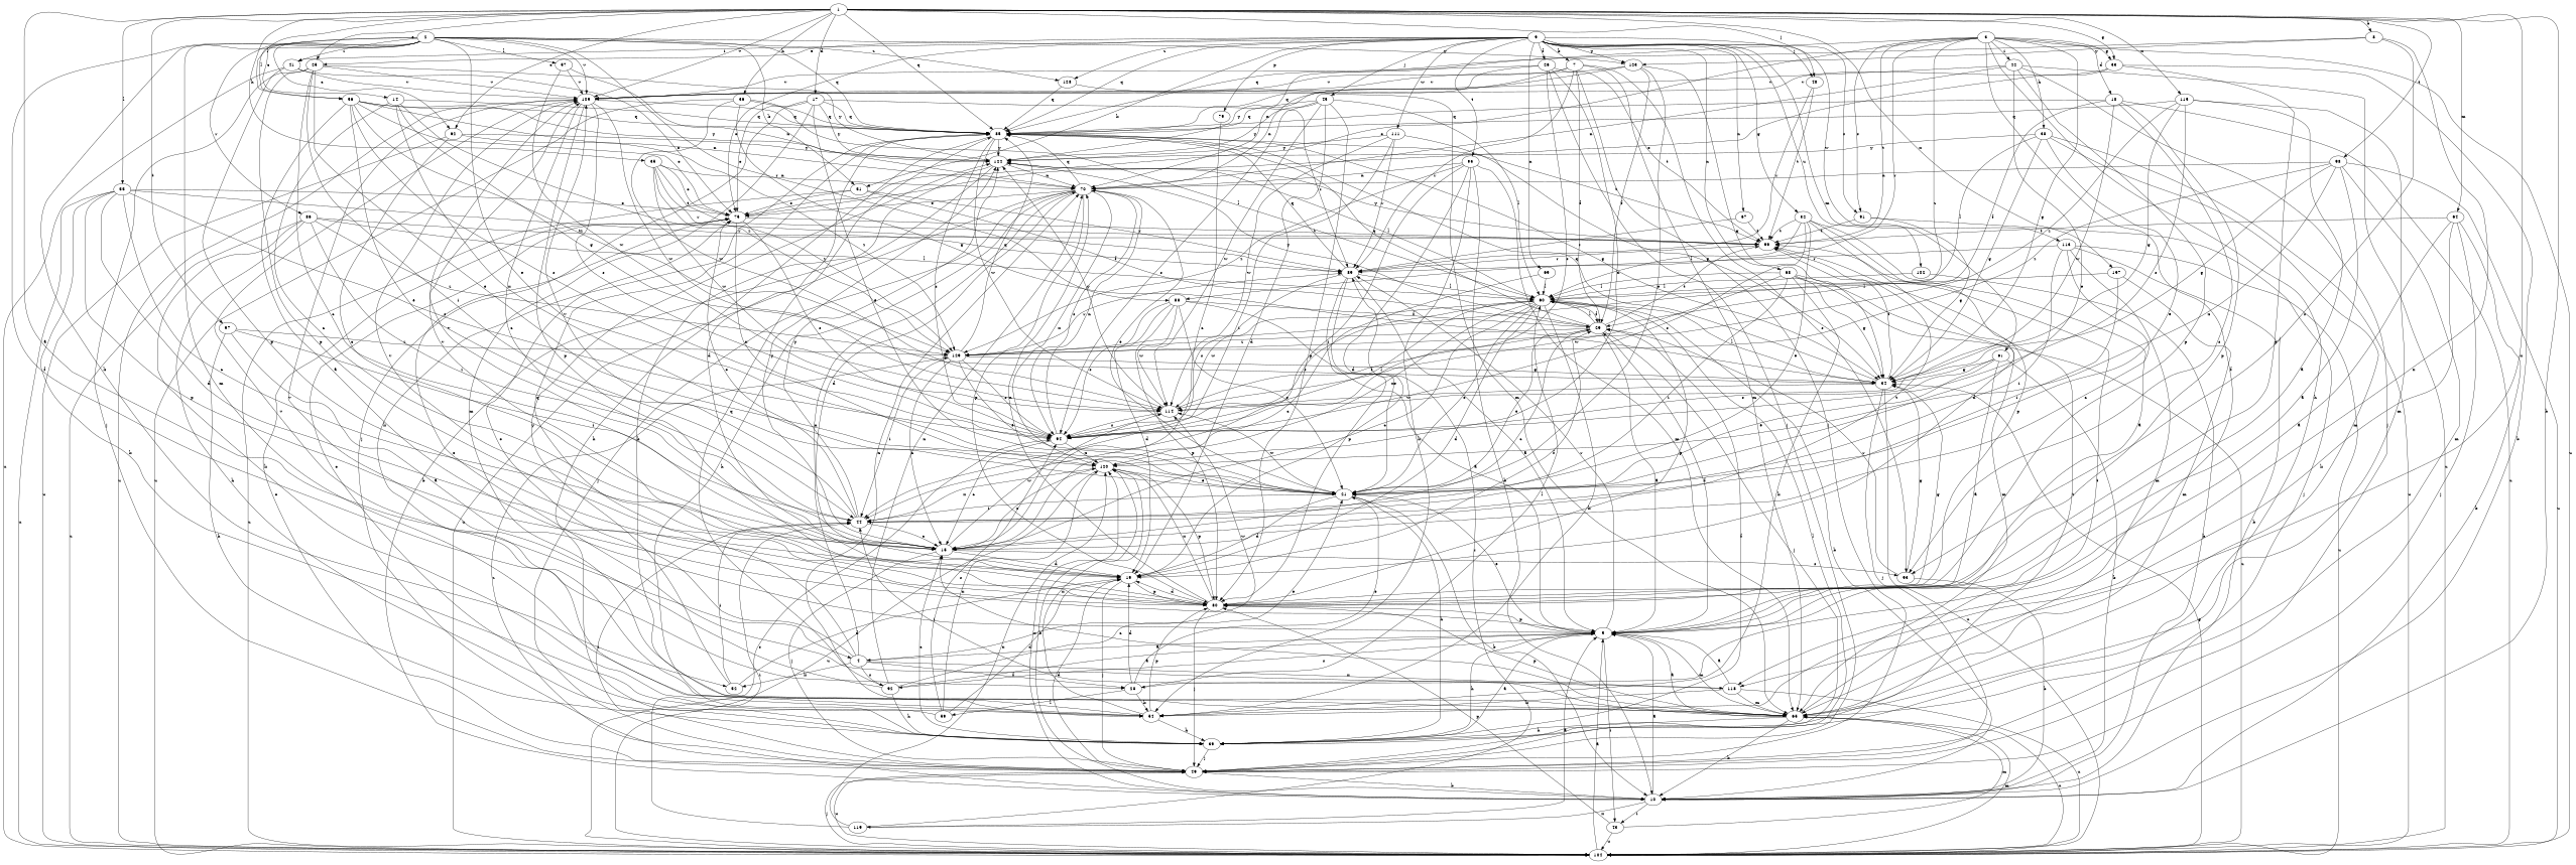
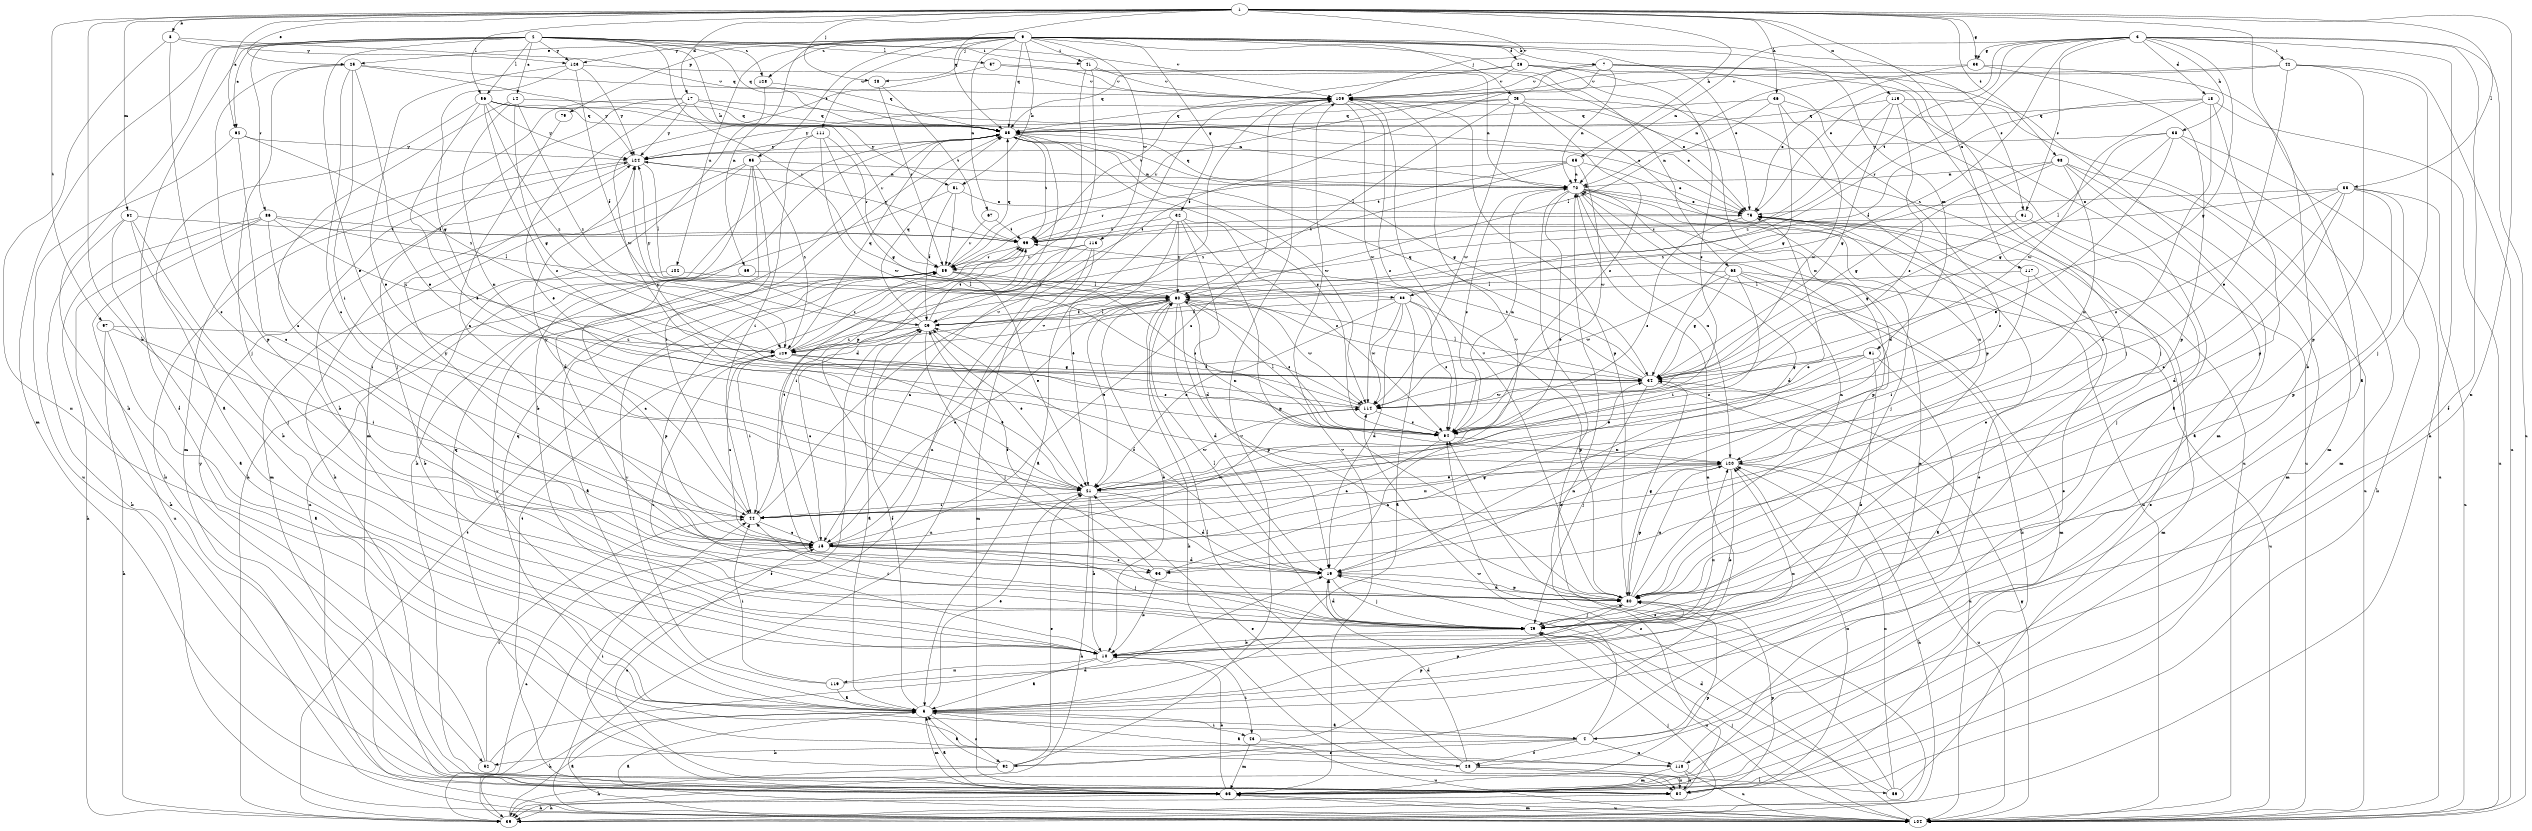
  strict digraph {
    n1 [label=9]
    7
    n3 [label=25]
    26
    32
    41
    45
    48
    51
    61
    67
    68
    69
    75
    79
    85
    91
    95
    102
    111
    113
    123
    128
    109
    65
    70
    29
    89
    49
    93
    n31 [label=21]
    80
    15
    124
    44
    99
    120
    94
    5
    19
    60
    104
    114
    10
    34
    54
    39
    129
    1
    4
    8
    n52 [label=62]
    17
    33
    35
    36
    55
    56
    64
    97
    98
    115
-   117 [label=197]
+   117
    118
    28
    52
    92
    43
    119
    2
    14
    57
    86
    88
    59
    3
    18
    38
    42
    n1 -> 7 [label=b]
    n1 -> n3 [label=e]
    n1 -> 26 [label=f]
    n1 -> 32 [label=g]
    n1 -> 41 [label=i]
    n1 -> 45 [label=j]
    n1 -> 48 [label=j]
    n1 -> 51 [label=k]
    n1 -> 61 [label=m]
    n1 -> 67 [label=n]
    n1 -> 68 [label=n]
    n1 -> 69 [label=n]
    n1 -> 75 [label=o]
    n1 -> 79 [label=p]
    n1 -> 85 [label=q]
    n1 -> 91 [label=s]
    n1 -> 95 [label=t]
    n1 -> 102 [label=u]
    n1 -> 111 [label=w]
    n1 -> 113 [label=w]
    n1 -> 123 [label=y]
    n1 -> 128 [label=z]
    7 -> 109 [label=v]
    7 -> 65 [label=m]
    7 -> 70 [label=n]
    7 -> 29 [label=f]
    7 -> 89 [label=r]
    7 -> 49 [label=j]
    7 -> 93 [label=s]
    n3 -> 109 [label=v]
    n3 -> 49 [label=j]
    n3 -> n31 [label=e]
    n3 -> 80 [label=p]
    n3 -> 15 [label=c]
    n3 -> 124 [label=y]
    n3 -> 44 [label=i]
    26 -> 85 [label=q]
    26 -> 109 [label=v]
    26 -> 49 [label=j]
    26 -> 99 [label=t]
    26 -> 120 [label=x]
    26 -> 94 [label=s]
    32 -> n31 [label=e]
    32 -> 80 [label=p]
    32 -> 99 [label=t]
    32 -> 94 [label=s]
    32 -> 5 [label=a]
    32 -> 19 [label=d]
-   32 -> 60 [label=l]
+   32 -> 60 [label=y]
    41 -> 75 [label=o]
    41 -> 109 [label=v]
    41 -> 80 [label=p]
    41 -> 104 [label=u]
    45 -> 85 [label=q]
    45 -> 80 [label=p]
    45 -> 124 [label=y]
    45 -> 94 [label=s]
    45 -> 19 [label=d]
    45 -> 60 [label=l]
    45 -> 114 [label=w]
    48 -> 89 [label=r]
    48 -> 99 [label=t]
    51 -> 75 [label=o]
    51 -> 29 [label=f]
    51 -> 89 [label=r]
    51 -> 104 [label=u]
    61 -> n31 [label=e]
    61 -> 94 [label=s]
    61 -> 5 [label=a]
    61 -> 10 [label=b]
    61 -> 34 [label=g]
    67 -> 89 [label=r]
    67 -> 99 [label=t]
    68 -> 65 [label=m]
    68 -> 44 [label=i]
    68 -> 60 [label=l]
    68 -> 104 [label=u]
    68 -> 114 [label=w]
    68 -> 34 [label=g]
    68 -> 54 [label=k]
    69 -> 15 [label=c]
    69 -> 60 [label=l]
    75 -> 99 [label=t]
    75 -> 120 [label=x]
    75 -> 94 [label=s]
    79 -> 15 [label=c]
    85 -> 124 [label=y]
    85 -> 99 [label=t]
    85 -> 94 [label=s]
    85 -> 19 [label=d]
    85 -> 114 [label=w]
    85 -> 34 [label=g]
    85 -> 54 [label=k]
    85 -> 39 [label=h]
    91 -> 49 [label=j]
    91 -> 99 [label=t]
    91 -> 34 [label=g]
    95 -> 65 [label=m]
    95 -> 70 [label=n]
    95 -> 44 [label=i]
    95 -> 19 [label=d]
    95 -> 10 [label=b]
    95 -> 54 [label=k]
    95 -> 129 [label=z]
    102 -> 60 [label=l]
    102 -> 10 [label=b]
    111 -> 89 [label=r]
    111 -> 124 [label=y]
    111 -> 44 [label=i]
    111 -> 114 [label=w]
    111 -> 34 [label=g]
    113 -> 65 [label=m]
    113 -> 89 [label=r]
    113 -> 15 [label=c]
    113 -> 44 [label=i]
    113 -> 104 [label=u]
-   113 -> 10 [label=b]
    123 -> 109 [label=v]
    123 -> 29 [label=f]
    123 -> n31 [label=e]
    123 -> 124 [label=y]
    123 -> 34 [label=g]
    128 -> 85 [label=q]
    128 -> 65 [label=m]
    109 -> 85 [label=q]
    109 -> 80 [label=p]
    109 -> 15 [label=c]
    109 -> 94 [label=s]
    109 -> 104 [label=u]
    109 -> 114 [label=w]
    65 -> 109 [label=v]
    65 -> 80 [label=p]
    65 -> 15 [label=c]
    65 -> 44 [label=i]
    65 -> 99 [label=t]
    65 -> 5 [label=a]
    65 -> 104 [label=u]
    65 -> 10 [label=b]
    65 -> 39 [label=h]
    70 -> 75 [label=o]
    70 -> 85 [label=q]
    70 -> 49 [label=j]
    70 -> n31 [label=e]
    70 -> 80 [label=p]
    70 -> 120 [label=x]
    70 -> 94 [label=s]
    70 -> 19 [label=d]
    70 -> 104 [label=u]
    70 -> 39 [label=h]
    29 -> 85 [label=q]
    29 -> 49 [label=j]
    29 -> n31 [label=e]
    29 -> 15 [label=c]
    29 -> 124 [label=y]
    29 -> 99 [label=t]
    29 -> 5 [label=a]
    29 -> 60 [label=l]
    29 -> 129 [label=z]
    89 -> 85 [label=q]
    89 -> n31 [label=e]
    89 -> 80 [label=p]
    89 -> 94 [label=s]
    89 -> 5 [label=a]
    89 -> 60 [label=l]
    49 -> 75 [label=o]
    49 -> 44 [label=i]
    49 -> 19 [label=d]
    49 -> 60 [label=l]
    49 -> 104 [label=u]
    49 -> 10 [label=b]
-   93 -> 29 [label=r]
+   93 -> 29 [label=f]
    93 -> 10 [label=b]
    93 -> 34 [label=g]
    n31 -> 44 [label=i]
    n31 -> 19 [label=d]
    n31 -> 114 [label=w]
    n31 -> 10 [label=b]
    n31 -> 39 [label=h]
    80 -> 109 [label=v]
    80 -> 70 [label=n]
    80 -> 49 [label=j]
    80 -> 120 [label=x]
    80 -> 19 [label=d]
    80 -> 34 [label=g]
    15 -> 109 [label=v]
    15 -> 49 [label=j]
    15 -> 93 [label=s]
    15 -> 124 [label=y]
    15 -> 99 [label=t]
    15 -> 19 [label=d]
    15 -> 114 [label=w]
    124 -> 70 [label=n]
    124 -> 60 [label=l]
    124 -> 10 [label=b]
    124 -> 54 [label=k]
    44 -> 75 [label=o]
    44 -> 109 [label=v]
    44 -> 15 [label=c]
    44 -> 124 [label=y]
    44 -> 120 [label=x]
    99 -> 89 [label=r]
    99 -> 124 [label=y]
    120 -> n31 [label=e]
    120 -> 80 [label=p]
    120 -> 15 [label=c]
    120 -> 104 [label=u]
    120 -> 10 [label=b]
+   120 -> 39 [label=h]
    94 -> 70 [label=n]
    94 -> 15 [label=c]
    94 -> 120 [label=x]
    94 -> 60 [label=l]
    5 -> 65 [label=m]
    5 -> 29 [label=f]
    5 -> 89 [label=r]
    5 -> n31 [label=e]
-   80 -> 5 [label=p]
+   5 -> 80 [label=p]
    5 -> 39 [label=h]
    5 -> 4 [label=a]
    5 -> 92 [label=s]
    5 -> 43 [label=i]
    19 -> 109 [label=v]
    19 -> 29 [label=f]
    19 -> 49 [label=j]
    19 -> 80 [label=p]
    60 -> 29 [label=f]
    60 -> n31 [label=e]
    60 -> 80 [label=p]
    60 -> 15 [label=c]
    60 -> 120 [label=x]
    60 -> 94 [label=s]
    60 -> 19 [label=d]
    60 -> 114 [label=w]
    60 -> 10 [label=b]
    60 -> 54 [label=k]
    104 -> 65 [label=m]
    104 -> 49 [label=j]
    104 -> 94 [label=s]
    104 -> 5 [label=a]
    104 -> 34 [label=g]
    114 -> 29 [label=f]
    114 -> 124 [label=y]
    114 -> 94 [label=s]
    10 -> 120 [label=x]
    10 -> 5 [label=a]
    10 -> 129 [label=z]
    10 -> 43 [label=i]
    10 -> 119 [label=x]
    34 -> 85 [label=q]
    34 -> 49 [label=j]
    34 -> 99 [label=t]
    34 -> 60 [label=l]
    34 -> 104 [label=u]
    34 -> 114 [label=w]
    54 -> 70 [label=n]
    54 -> 80 [label=p]
    54 -> 120 [label=x]
    54 -> 39 [label=h]
    39 -> 29 [label=f]
    39 -> 49 [label=j]
    39 -> 15 [label=c]
    39 -> 99 [label=t]
    39 -> 5 [label=a]
    129 -> 85 [label=q]
    129 -> 89 [label=r]
    129 -> n31 [label=e]
    129 -> 15 [label=c]
    129 -> 44 [label=i]
    129 -> 94 [label=s]
    129 -> 34 [label=g]
    1 -> n3 [label=e]
    1 -> 48 [label=j]
    1 -> 85 [label=q]
    1 -> 109 [label=v]
    1 -> 10 [label=b]
    1 -> 4 [label=a]
    1 -> 8 [label=b]
    1 -> n52 [label=c]
    1 -> 17 [label=d]
    1 -> 33 [label=g]
    1 -> 35 [label=h]
    1 -> 36 [label=h]
    1 -> 55 [label=l]
    1 -> 56 [label=l]
    1 -> 64 [label=m]
    1 -> 97 [label=t]
    1 -> 98 [label=t]
    1 -> 115 [label=x]
    1 -> 117 [label=x]
    1 -> 118 [label=x]
    4 -> 75 [label=o]
    4 -> 85 [label=q]
    4 -> 70 [label=n]
    4 -> 114 [label=w]
    4 -> 118 [label=x]
    4 -> 28 [label=f]
    4 -> 52 [label=k]
    4 -> 92 [label=s]
    8 -> 85 [label=q]
    8 -> 123 [label=y]
    8 -> 93 [label=s]
    8 -> 118 [label=x]
    n52 -> 15 [label=c]
    n52 -> 124 [label=y]
    n52 -> 104 [label=u]
    n52 -> 129 [label=z]
    17 -> 75 [label=o]
    17 -> 85 [label=q]
    17 -> 65 [label=m]
    17 -> 89 [label=r]
    17 -> 49 [label=j]
    17 -> n31 [label=e]
    17 -> 124 [label=y]
    33 -> 75 [label=o]
    33 -> 109 [label=v]
    33 -> 80 [label=p]
    33 -> 10 [label=b]
    35 -> 75 [label=o]
    35 -> 70 [label=n]
    35 -> 89 [label=r]
    35 -> 99 [label=t]
    35 -> 114 [label=w]
    35 -> 129 [label=z]
    36 -> 85 [label=q]
    36 -> 60 [label=l]
    36 -> 104 [label=u]
    36 -> 114 [label=w]
    36 -> 34 [label=g]
    55 -> 75 [label=o]
    55 -> 89 [label=r]
    55 -> 80 [label=p]
    55 -> 15 [label=c]
    55 -> 94 [label=s]
    55 -> 19 [label=d]
    55 -> 104 [label=u]
    55 -> 54 [label=k]
    56 -> 75 [label=o]
    56 -> 85 [label=q]
    56 -> 70 [label=n]
    56 -> n31 [label=e]
    56 -> 124 [label=y]
    56 -> 94 [label=s]
    56 -> 5 [label=a]
    56 -> 129 [label=z]
    64 -> 49 [label=j]
    64 -> 99 [label=t]
    64 -> 5 [label=a]
    64 -> 10 [label=b]
    64 -> 54 [label=k]
    97 -> 44 [label=i]
    97 -> 5 [label=a]
    97 -> 39 [label=h]
    97 -> 129 [label=z]
    98 -> 65 [label=m]
    98 -> 70 [label=n]
    98 -> 120 [label=x]
    98 -> 5 [label=a]
    98 -> 104 [label=u]
    98 -> 34 [label=g]
    98 -> 129 [label=z]
    115 -> 85 [label=q]
    115 -> 65 [label=m]
    115 -> 94 [label=s]
    115 -> 5 [label=a]
    115 -> 34 [label=g]
    115 -> 129 [label=z]
    117 -> 65 [label=m]
    117 -> 44 [label=i]
    117 -> 60 [label=l]
    118 -> 75 [label=o]
    118 -> 65 [label=m]
    118 -> 5 [label=a]
    118 -> 104 [label=u]
    118 -> 54 [label=k]
    28 -> n31 [label=e]
    28 -> 19 [label=d]
    28 -> 60 [label=l]
    28 -> 54 [label=k]
    28 -> 59 [label=l]
    52 -> 124 [label=y]
    52 -> 44 [label=i]
    52 -> 19 [label=d]
    92 -> 85 [label=q]
    92 -> 109 [label=v]
    92 -> 70 [label=n]
    92 -> n31 [label=e]
    92 -> 5 [label=a]
    92 -> 39 [label=h]
    43 -> 65 [label=m]
    43 -> 80 [label=p]
    43 -> 104 [label=u]
    119 -> 89 [label=r]
    119 -> 44 [label=i]
    119 -> 120 [label=x]
    119 -> 5 [label=a]
    2 -> 41 [label=i]
    2 -> 51 [label=k]
    2 -> 85 [label=q]
    2 -> 123 [label=y]
    2 -> 128 [label=z]
    2 -> 109 [label=v]
    2 -> 65 [label=m]
    2 -> n31 [label=e]
    2 -> n52 [label=c]
    2 -> 56 [label=l]
    2 -> 28 [label=f]
    2 -> 52 [label=k]
    2 -> 14 [label=c]
    2 -> 57 [label=l]
    2 -> 86 [label=r]
    2 -> 88 [label=r]
    14 -> 85 [label=q]
    14 -> 15 [label=c]
    14 -> 120 [label=x]
    14 -> 34 [label=g]
    14 -> 129 [label=z]
    57 -> 109 [label=v]
    57 -> 70 [label=n]
    57 -> 114 [label=w]
    86 -> 44 [label=i]
    86 -> 99 [label=t]
    86 -> 60 [label=l]
    86 -> 104 [label=u]
    86 -> 54 [label=k]
    86 -> 39 [label=h]
    86 -> 129 [label=z]
    88 -> 29 [label=f]
    88 -> n31 [label=e]
    88 -> 80 [label=p]
    88 -> 94 [label=s]
    88 -> 5 [label=a]
    88 -> 19 [label=d]
    88 -> 114 [label=w]
    59 -> 75 [label=o]
    59 -> 120 [label=x]
    59 -> 94 [label=s]
    59 -> 19 [label=d]
    3 -> 75 [label=o]
    3 -> 91 [label=s]
    3 -> 70 [label=n]
    3 -> 99 [label=t]
    3 -> 104 [label=u]
    3 -> 34 [label=g]
    3 -> 39 [label=h]
    3 -> 129 [label=z]
    3 -> 33 [label=g]
    3 -> 28 [label=f]
    3 -> 88 [label=r]
    3 -> 18 [label=d]
    3 -> 38 [label=h]
    3 -> 42 [label=i]
    18 -> 85 [label=q]
    18 -> 29 [label=f]
    18 -> 93 [label=s]
    18 -> 80 [label=p]
    18 -> 104 [label=u]
    18 -> 114 [label=w]
    38 -> 65 [label=m]
    38 -> n31 [label=e]
    38 -> 124 [label=y]
    38 -> 60 [label=l]
    38 -> 104 [label=u]
    38 -> 34 [label=g]
    42 -> 109 [label=v]
    42 -> 70 [label=n]
    42 -> 49 [label=j]
    42 -> n31 [label=e]
    42 -> 80 [label=p]
    42 -> 104 [label=u]
  }
